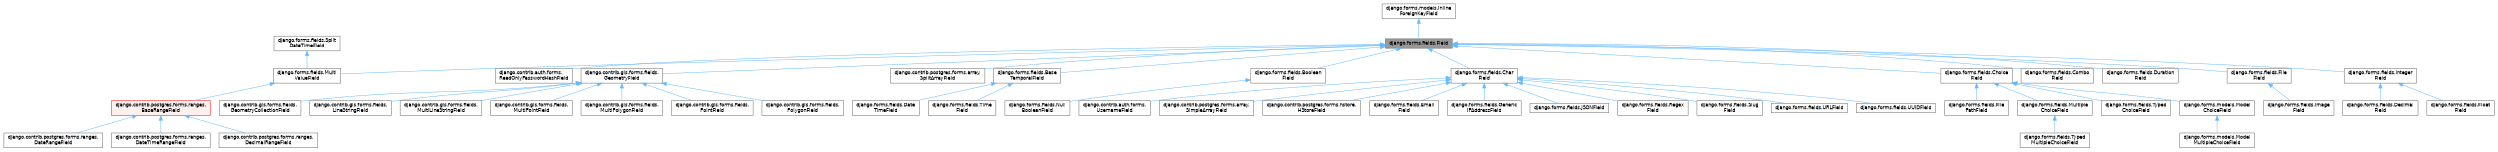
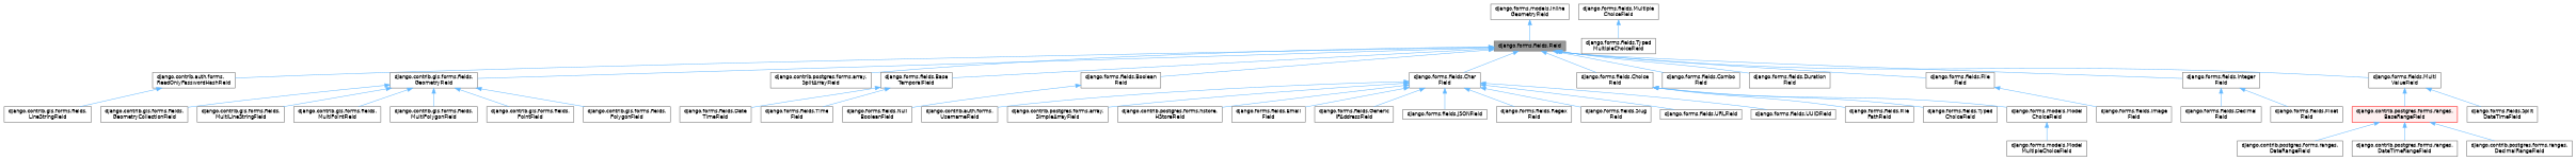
  digraph {
    rankdir=TB
    node [color=gray40 fillcolor=white fontname=Helvetica fontsize=10 shape=box style=filled]
    edge [color=steelblue1 dir=back fontname=Helvetica fontsize=10 labelfontname=Helvetica labelfontsize=10 style=solid]
    n1 [fillcolor=grey60 fontcolor=black height=0.2 label="django.forms.fields.Field" width=0.4]
    n2 [height=0.2 label="django.contrib.auth.forms.\lReadOnlyPasswordHashField" width=0.4]
    n3 [height=0.2 label="django.contrib.gis.forms.fields.\lGeometryField" width=0.4]
    n4 [height=0.2 label="django.contrib.postgres.forms.array.\lSplitArrayField" width=0.4]
    n5 [height=0.2 label="django.forms.fields.Base\lTemporalField" width=0.4]
    n6 [height=0.2 label="django.forms.fields.Boolean\lField" width=0.4]
    n7 [height=0.2 label="django.forms.fields.Char\lField" width=0.4]
    n8 [height=0.2 label="django.forms.fields.Choice\lField" width=0.4]
    n9 [height=0.2 label="django.forms.fields.Combo\lField" width=0.4]
    n10 [height=0.2 label="django.forms.fields.Duration\lField" width=0.4]
    n11 [height=0.2 label="django.forms.fields.File\lField" width=0.4]
    n12 [height=0.2 label="django.forms.fields.Integer\lField" width=0.4]
    n13 [height=0.2 label="django.forms.fields.Multi\lValueField" width=0.4]
    n14 [height=0.2 label="django.contrib.gis.forms.fields.\lGeometryCollectionField" width=0.4]
    n15 [height=0.2 label="django.contrib.gis.forms.fields.\lLineStringField" width=0.4]
    n16 [height=0.2 label="django.contrib.gis.forms.fields.\lMultiLineStringField" width=0.4]
    n17 [height=0.2 label="django.contrib.gis.forms.fields.\lMultiPointField" width=0.4]
    n18 [height=0.2 label="django.contrib.gis.forms.fields.\lMultiPolygonField" width=0.4]
    n19 [height=0.2 label="django.contrib.gis.forms.fields.\lPointField" width=0.4]
    n20 [height=0.2 label="django.contrib.gis.forms.fields.\lPolygonField" width=0.4]
    n21 [height=0.2 label="django.forms.fields.Date\lTimeField" width=0.4]
    n22 [height=0.2 label="django.forms.fields.Time\lField" width=0.4]
    n23 [height=0.2 label="django.forms.fields.Null\lBooleanField" width=0.4]
    n24 [height=0.2 label="django.contrib.auth.forms.\lUsernameField" width=0.4]
    n25 [height=0.2 label="django.contrib.postgres.forms.array.\lSimpleArrayField" width=0.4]
    n26 [height=0.2 label="django.contrib.postgres.forms.hstore.\lHStoreField" width=0.4]
    n27 [height=0.2 label="django.forms.fields.Email\lField" width=0.4]
    n28 [height=0.2 label="django.forms.fields.Generic\lIPAddressField" width=0.4]
    n29 [height=0.2 label="django.forms.fields.JSONField" width=0.4]
    n30 [height=0.2 label="django.forms.fields.Regex\lField" width=0.4]
    n31 [height=0.2 label="django.forms.fields.Slug\lField" width=0.4]
    n32 [height=0.2 label="django.forms.fields.URLField" width=0.4]
    n33 [height=0.2 label="django.forms.fields.UUIDField" width=0.4]
    n34 [height=0.2 label="django.forms.fields.File\lPathField" width=0.4]
    n35 [height=0.2 label="django.forms.fields.Multiple\lChoiceField" width=0.4]
    n36 [height=0.2 label="django.forms.fields.Typed\lChoiceField" width=0.4]
    n37 [height=0.2 label="django.forms.models.Model\lChoiceField" width=0.4]
    n38 [height=0.2 label="django.forms.fields.Image\lField" width=0.4]
    n39 [height=0.2 label="django.forms.fields.Decimal\lField" width=0.4]
    n40 [height=0.2 label="django.forms.fields.Float\lField" width=0.4]
    n41 [color=red fillcolor="#FFF0F0" height=0.2 label="django.contrib.postgres.forms.ranges.\lBaseRangeField" width=0.4]
    n42 [height=0.2 label="django.forms.fields.Split\lDateTimeField" width=0.4]
-   n43 [height=0.2 label="django.forms.models.Inline\lForeignKeyField" width=0.4]
+   n43 [height=0.2 label="django.forms.models.Inline\lGeometryField" width=0.4]
    n44 [height=0.2 label="django.forms.fields.Typed\lMultipleChoiceField" width=0.4]
    n45 [height=0.2 label="django.forms.models.Model\lMultipleChoiceField" width=0.4]
    n46 [height=0.2 label="django.contrib.postgres.forms.ranges.\lDateRangeField" width=0.4]
    n47 [height=0.2 label="django.contrib.postgres.forms.ranges.\lDateTimeRangeField" width=0.4]
    n48 [height=0.2 label="django.contrib.postgres.forms.ranges.\lDecimalRangeField" width=0.4]
    n1 -> n2
    n1 -> n3
    n1 -> n4
    n1 -> n5
    n1 -> n6
    n1 -> n7
    n1 -> n8
    n1 -> n9
    n1 -> n10
    n1 -> n11
    n1 -> n12
    n1 -> n13
    n3 -> n14
-   n3 -> n15
+   n2 -> n15
    n3 -> n16
    n3 -> n17
    n3 -> n18
    n3 -> n19
    n3 -> n20
    n5 -> n21
    n5 -> n22
    n6 -> n23
    n7 -> n24
    n7 -> n25
    n7 -> n26
    n7 -> n27
    n7 -> n28
    n7 -> n29
    n7 -> n30
    n7 -> n31
    n7 -> n32
    n7 -> n33
    n8 -> n34
-   n8 -> n35
    n8 -> n36
    n8 -> n37
    n11 -> n38
    n12 -> n39
    n12 -> n40
    n13 -> n41
-   n42 -> n13
+   n13 -> n42
    n35 -> n44
    n37 -> n45
    n41 -> n46
    n41 -> n47
    n41 -> n48
    n43 -> n1
  }
